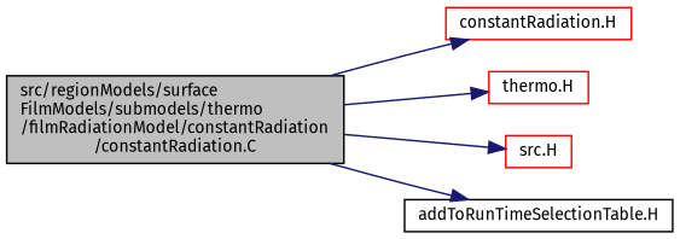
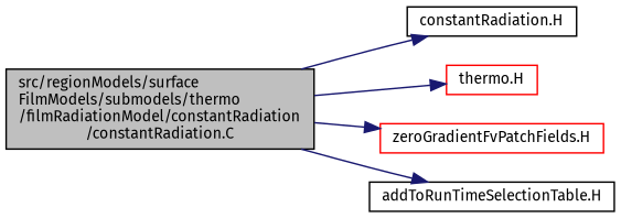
  digraph {
    fontname="Fira Sans"
    rankdir=LR
    node [color=red fontname="Fira Sans" fontsize=10 shape=record]
    edge [color=midnightblue fontname="Fira Sans" fontsize=10 labelfontname=Helvetica labelfontsize=10 style=solid]
    n1 [color=black fillcolor=grey75 fontcolor=black height=0.2 label="src/regionModels/surface\lFilmModels/submodels/thermo\l/filmRadiationModel/constantRadiation\l/constantRadiation.C" style=filled width=0.4]
-   n2 [height=0.2 label="constantRadiation.H" width=0.4]
+   n2 [color=black height=0.2 label="constantRadiation.H" width=0.4]
    n3 [height=0.2 label="thermo.H" width=0.4]
-   n4 [height=0.2 label="src.H" width=0.4]
+   n4 [height=0.2 label="zeroGradientFvPatchFields.H" width=0.4]
    n5 [color=black height=0.2 label="addToRunTimeSelectionTable.H" width=0.4]
    n1 -> n2
    n1 -> n3
    n1 -> n4
    n1 -> n5
  }
